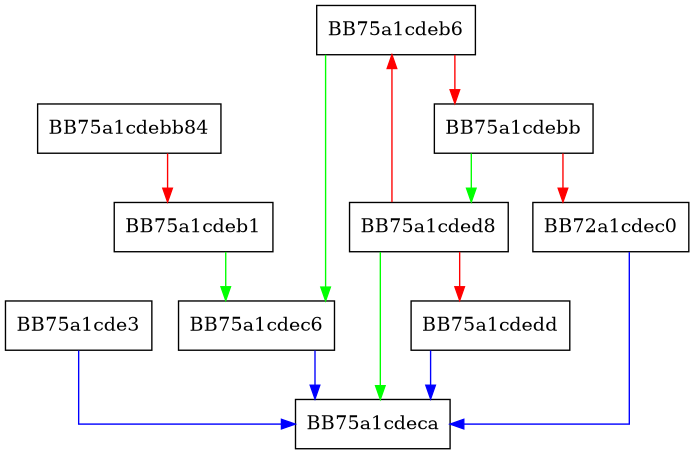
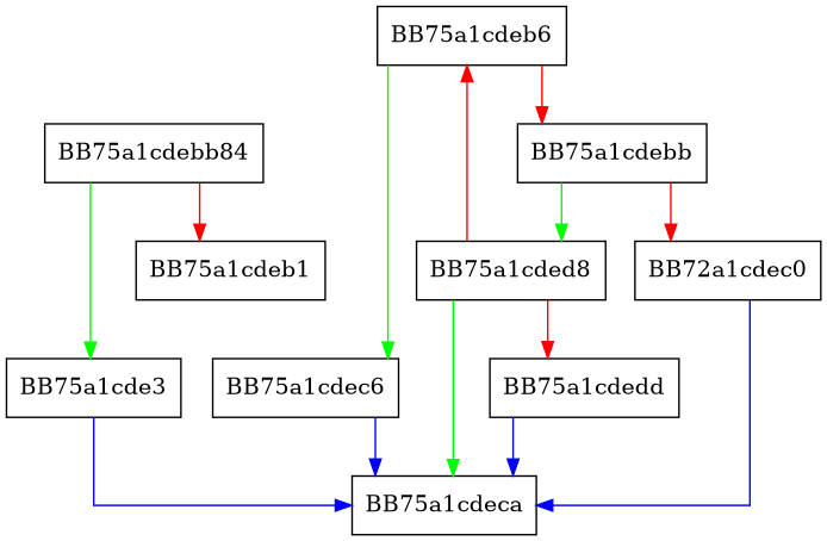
  digraph {
    splines=ortho
    node [shape=box]
    edge [color=green]
    n1 [label=BB75a1cdebb84]
    n2 [label=BB75a1cde3]
    BB75a1cdeb1
    BB75a1cdeca
    BB75a1cdec6
    BB75a1cdeb6
    BB75a1cdebb
    BB75a1cded8
    n9 [label=BB72a1cdec0]
    BB75a1cdedd
+   n1 -> n2
    n1 -> BB75a1cdeb1 [color=red]
    n2 -> BB75a1cdeca [color=blue]
-   BB75a1cdeb1 -> BB75a1cdec6
    BB75a1cdec6 -> BB75a1cdeca [color=blue]
    BB75a1cdeb6 -> BB75a1cdec6
    BB75a1cdeb6 -> BB75a1cdebb [color=red]
    BB75a1cdebb -> BB75a1cded8
    BB75a1cdebb -> n9 [color=red]
    BB75a1cded8 -> BB75a1cdeca
    BB75a1cded8 -> BB75a1cdeb6 [color=red]
    BB75a1cded8 -> BB75a1cdedd [color=red]
    n9 -> BB75a1cdeca [color=blue]
    BB75a1cdedd -> BB75a1cdeca [color=blue]
  }
